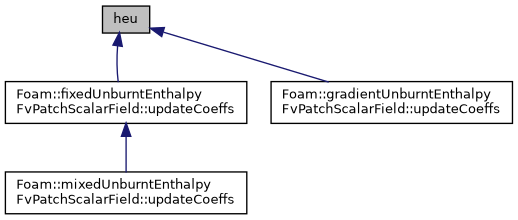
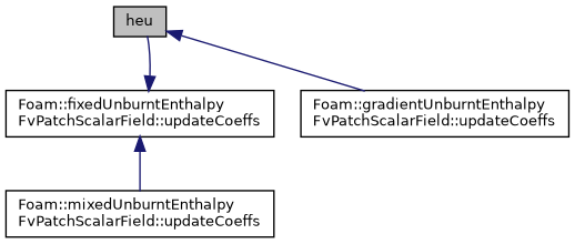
  digraph {
    rankdir=TB
    node [color=black fontname=Helvetica fontsize=10 shape=record]
    edge [color=midnightblue dir=back fontname=Helvetica fontsize=10 labelfontname=Helvetica labelfontsize=10 style=solid]
    n1 [fillcolor=grey75 fontcolor=black height=0.2 label=heu style=filled width=0.4]
    n2 [height=0.2 label="Foam::fixedUnburntEnthalpy\lFvPatchScalarField::updateCoeffs" width=0.4]
    n3 [height=0.2 label="Foam::gradientUnburntEnthalpy\lFvPatchScalarField::updateCoeffs" width=0.4]
    n4 [height=0.2 label="Foam::mixedUnburntEnthalpy\lFvPatchScalarField::updateCoeffs" width=0.4]
-   n1 -> n2
+   n2 -> n1
    n1 -> n3
    n2 -> n4
  }
